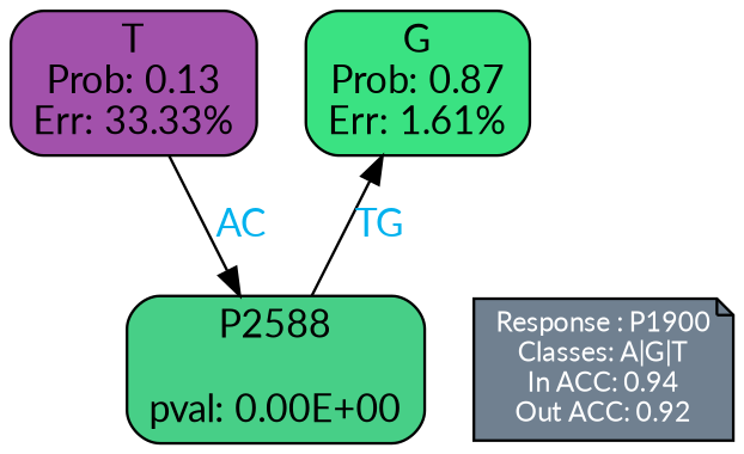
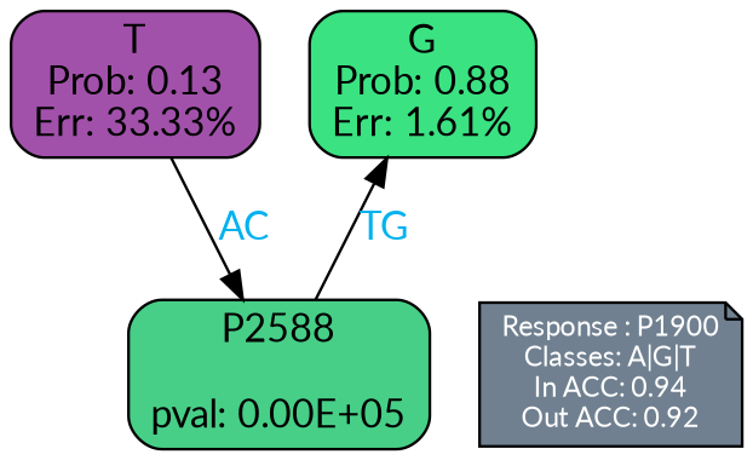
  digraph {
    fontname=Lato
    ranksep=equally
    splines=polylines
    node [color=black fontname=Lato shape=box style="filled, rounded"]
    edge [fontcolor=deepskyblue2 fontname=Lato]
    n1 [fillcolor="#a251ab" label="T\nProb: 0.13\nErr: 33.33%"]
-   n2 [fillcolor="#3ae282" label="G\nProb: 0.87\nErr: 1.61%"]
+   n2 [fillcolor="#3ae282" label="G\nProb: 0.88\nErr: 1.61%"]
    n3 [align=left fillcolor=slategray fontcolor=white fontsize=10 label="Response : P1900\nClasses: A|G|T\nIn ACC: 0.94\nOut ACC: 0.92\n" shape=note style=filled]
-   n4 [fillcolor="#47cf87" label="P2588\n\npval: 0.00E+00"]
+   n4 [fillcolor="#47cf87" label="P2588\n\npval: 0.00E+05"]
    subgraph sub_1 {
      rank=same
      n1
      n2
    }
    subgraph sub_2 {
      rank=same
      n3
      n4
    }
    n1 -> n4 [label=AC]
    n4 -> n2 [label=TG]
  }
